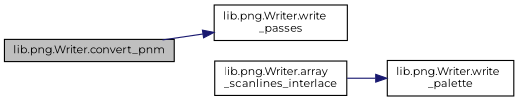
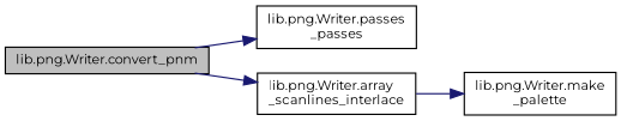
  digraph {
    fontname=Montserrat
    rankdir=LR
    node [color=black fillcolor=white fontname=Montserrat fontsize=10 shape=record style=filled]
    edge [color=midnightblue fontname=Montserrat fontsize=10 labelfontname=Helvetica labelfontsize=10 style=solid]
    n1 [fillcolor=grey75 fontcolor=black height=0.2 label="lib.png.Writer.convert_pnm" width=0.4]
-   n2 [height=0.2 label="lib.png.Writer.write\l_passes" width=0.4]
+   n2 [height=0.2 label="lib.png.Writer.passes\l_passes" width=0.4]
    n3 [height=0.2 label="lib.png.Writer.array\l_scanlines_interlace" width=0.4]
-   n4 [height=0.2 label="lib.png.Writer.write\l_palette" width=0.4]
+   n4 [height=0.2 label="lib.png.Writer.make\l_palette" width=0.4]
    n1 -> n2
+   n1 -> n3
    n3 -> n4
  }
